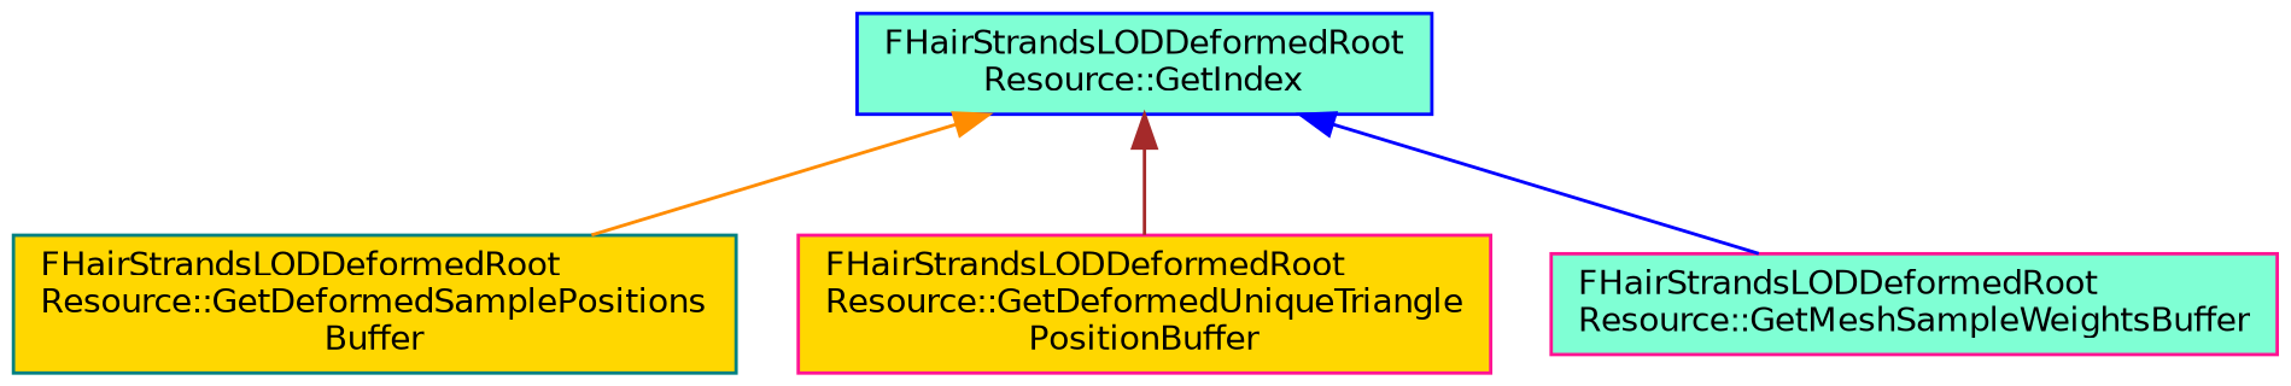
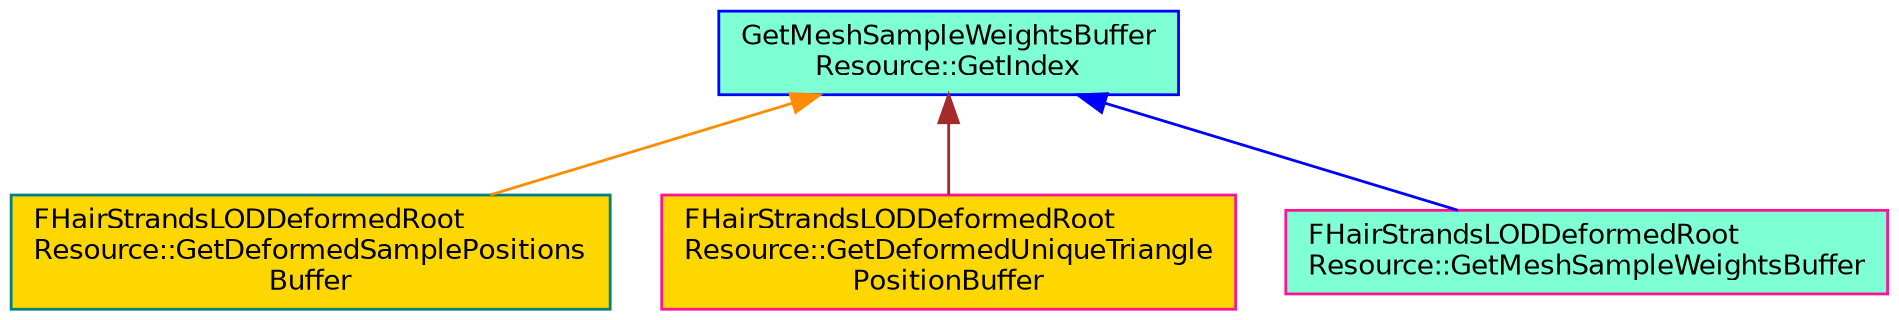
  digraph {
    rankdir=TB
    node [color=deeppink fillcolor=aquamarine fontname=Helvetica fontsize=10 shape=box style=filled]
    edge [dir=back fontname=Helvetica fontsize=10 labelfontname=Helvetica labelfontsize=10 style=solid]
-   n1 [color=blue fontcolor=black height=0.2 label="FHairStrandsLODDeformedRoot\lResource::GetIndex" width=0.4]
+   n1 [color=blue fontcolor=black height=0.2 label="GetMeshSampleWeightsBuffer\lResource::GetIndex" width=0.4]
    n2 [color=teal fillcolor=gold height=0.2 label="FHairStrandsLODDeformedRoot\lResource::GetDeformedSamplePositions\lBuffer" width=0.4]
    n3 [fillcolor=gold height=0.2 label="FHairStrandsLODDeformedRoot\lResource::GetDeformedUniqueTriangle\lPositionBuffer" width=0.4]
    n4 [height=0.2 label="FHairStrandsLODDeformedRoot\lResource::GetMeshSampleWeightsBuffer" width=0.4]
    n1 -> n2 [color=darkorange]
    n1 -> n3 [color=brown]
    n1 -> n4 [color=blue]
  }
